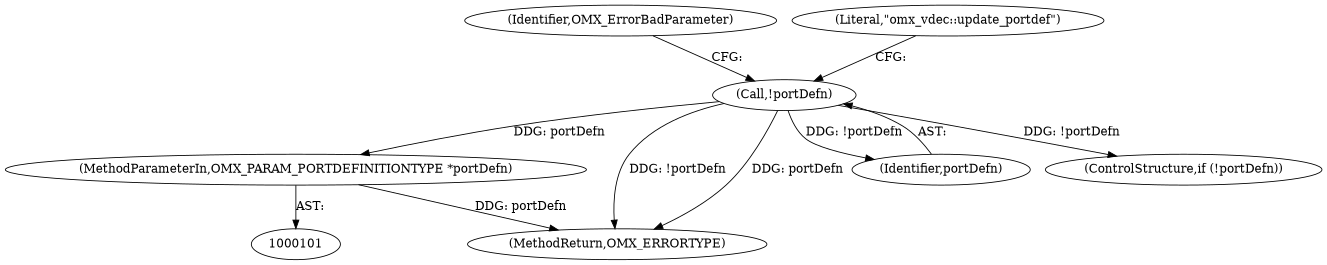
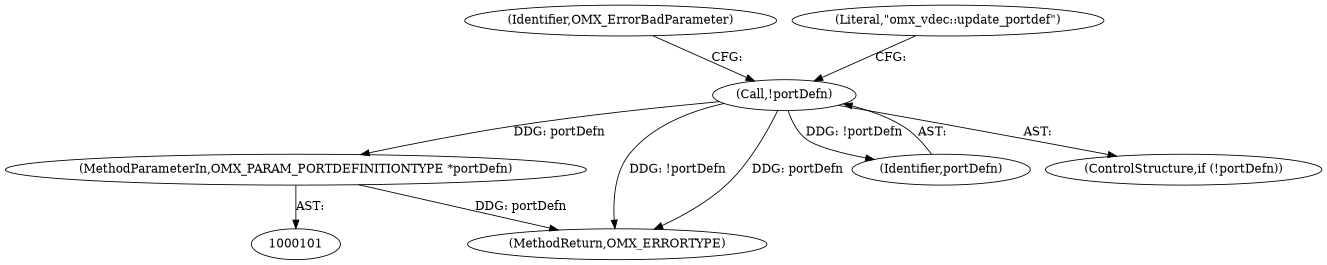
  digraph {
    n1 [label="(MethodParameterIn,OMX_PARAM_PORTDEFINITIONTYPE *portDefn)"]
    n2 [label="(MethodReturn,OMX_ERRORTYPE)"]
    1000101
    n4 [label="(Call,!portDefn)"]
    n5 [label="(Identifier,portDefn)"]
    n6 [label="(ControlStructure,if (!portDefn))"]
    n7 [label="(Identifier,OMX_ErrorBadParameter)"]
    n8 [label="(Literal,\"omx_vdec::update_portdef\")"]
    n1 -> n2 [label="DDG: portDefn"]
    n1 -> 1000101 [label="AST: "]
    n4 -> n1 [label="DDG: portDefn"]
    n4 -> n2 [label="DDG: !portDefn"]
    n4 -> n2 [label="DDG: portDefn"]
    n4 -> n5 [label="DDG: !portDefn"]
-   n4 -> n6 [label="DDG: !portDefn"]
+   n4 -> n6 [label="AST: "]
    n5 -> n4 [label="AST: "]
    n7 -> n4 [label="CFG: "]
    n8 -> n4 [label="CFG: "]
  }
